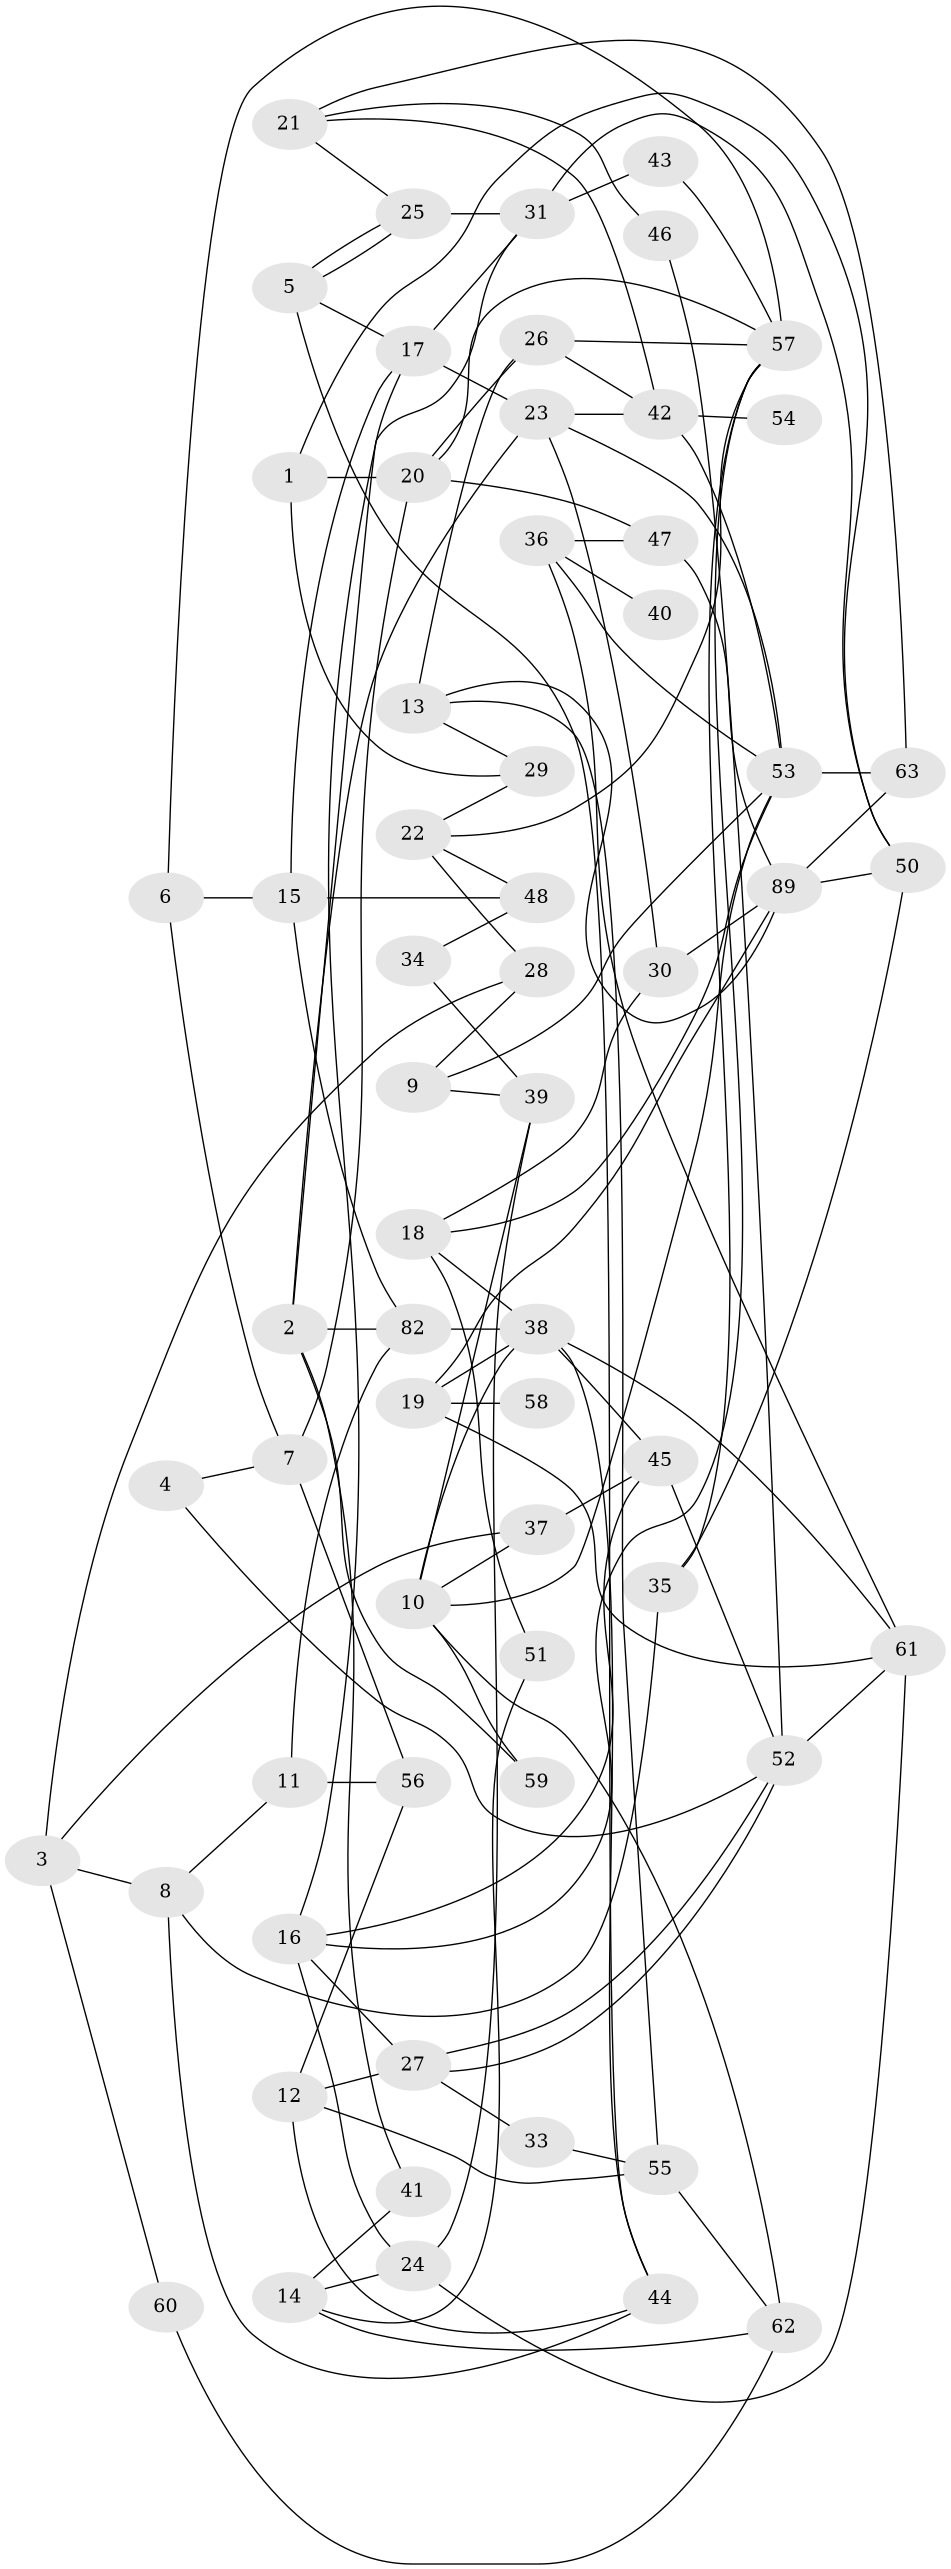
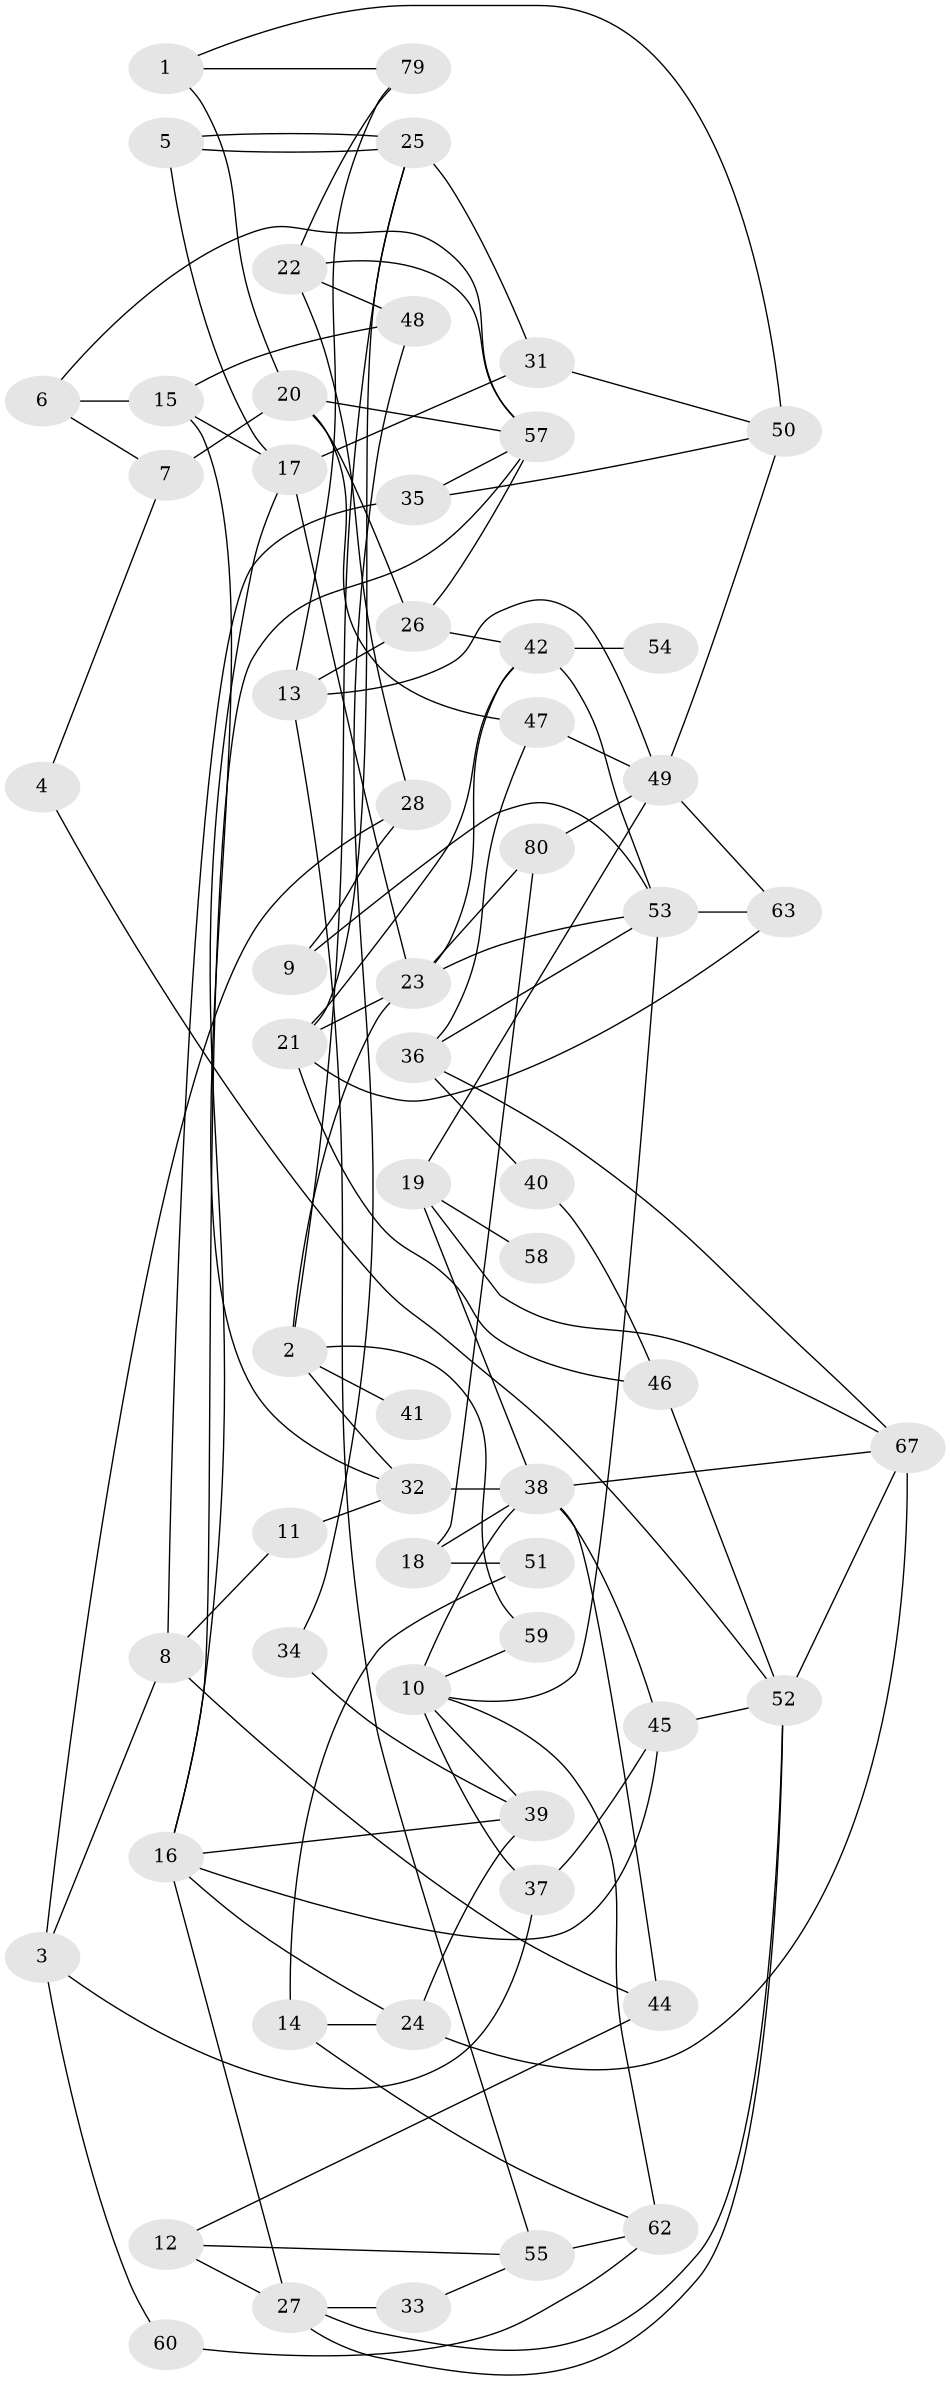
  graph {
    rankdir=LR
    node [color=gray90 style=filled]
    1
    20
-   29
+   29 [label=79]
    50
    57
    26
    47
    2
    23
    25
-   32 [label=82]
+   32
    41
    59
    53
-   30
+   30 [label=80]
    42
    31
    38
    3
    8
    28
    37
    60
    7
-   56
    44
    11
    35
    45
    62
    4
    52
-   61
+   61 [label=67]
    5
    17
    6
    15
    48
    9
    39
    63
    10
    40
    46
    12
    27
    55
    33
    13
-   49 [label=89]
+   49
    14
    24
    51
    16
-   43
    18
    19
    58
    21
    54
    22
    34
    36
    1 -- 20
    1 -- 29
    1 -- 50
    20 -- 57
    20 -- 26
    20 -- 47
    26 -- 57
    26 -- 42
    47 -- 49
    2 -- 23
-   2 -- 31
+   2 -- 25
    2 -- 32
    2 -- 41
    2 -- 59
    23 -- 53
    23 -- 30
    23 -- 42
    25 -- 31
    32 -- 38
    53 -- 63
    30 -- 49
    42 -- 53
    42 -- 54
    31 -- 50
-   31 -- 43
    38 -- 44
    38 -- 45
    38 -- 61
    3 -- 8
    3 -- 28
    3 -- 37
    3 -- 60
    8 -- 44
    8 -- 11
    8 -- 35
    37 -- 45
    60 -- 62
    7 -- 20
-   7 -- 56
    11 -- 32
-   11 -- 56
    35 -- 50
    35 -- 57
    45 -- 52
    4 -- 7
    4 -- 52
    52 -- 61
    5 -- 25
    5 -- 25
-   5 -- 44
    5 -- 17
    17 -- 23
    17 -- 31
    6 -- 57
    6 -- 7
    6 -- 15
    15 -- 32
    15 -- 17
    15 -- 48
    9 -- 53
    9 -- 28
-   9 -- 39
+   16 -- 39
    10 -- 59
    10 -- 53
    10 -- 38
    10 -- 37
    10 -- 62
    10 -- 39
+   40 -- 46
    46 -- 52
-   12 -- 56
    12 -- 44
    12 -- 27
    12 -- 55
    27 -- 52
    27 -- 52
    27 -- 33
    55 -- 62
    33 -- 55
    13 -- 29
    13 -- 26
    13 -- 55
    13 -- 49
    49 -- 50
    49 -- 63
-   14 -- 41
    14 -- 62
    14 -- 24
    14 -- 51
    24 -- 61
    24 -- 39
    16 -- 57
    16 -- 45
    16 -- 17
    16 -- 27
    16 -- 24
-   43 -- 57
-   18 -- 53
    18 -- 30
    18 -- 38
    18 -- 51
    19 -- 38
    19 -- 61
    19 -- 49
    19 -- 58
+   21 -- 23
    21 -- 25
    21 -- 42
    21 -- 63
    21 -- 46
    22 -- 29
    22 -- 57
    22 -- 28
    22 -- 48
    34 -- 48
    34 -- 39
    36 -- 47
    36 -- 53
    36 -- 61
    36 -- 40
  }
